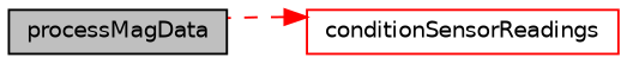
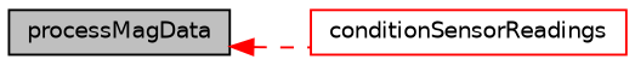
  digraph {
    rankdir=LR
    node [fontname=Helvetica fontsize=10 shape=record style=filled]
    n1 [color=black fillcolor=grey75 fontcolor=black height=0.2 label=processMagData width=0.4]
    n2 [color=red fillcolor=white height=0.2 label=conditionSensorReadings width=0.4]
-   n2 -> n1 [color=red dir=back fontname=Helvetica fontsize=10 labelfontname=Helvetica labelfontsize=10 style=dashed]
+   n1 -> n2 [color=red dir=back fontname=Helvetica fontsize=10 labelfontname=Helvetica labelfontsize=10 style=dashed]
  }
